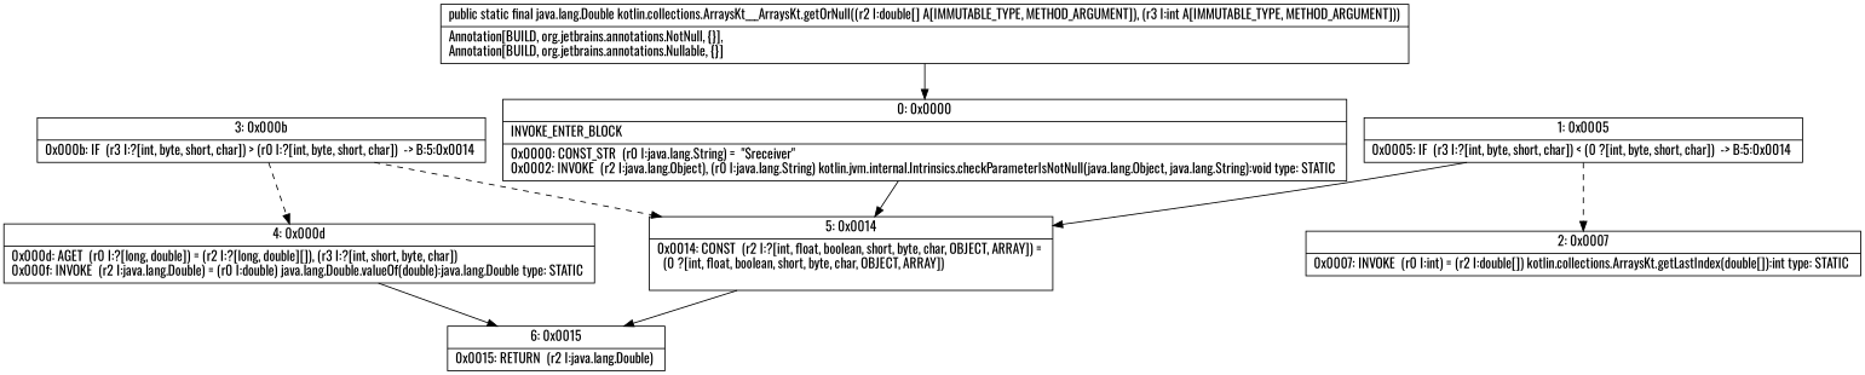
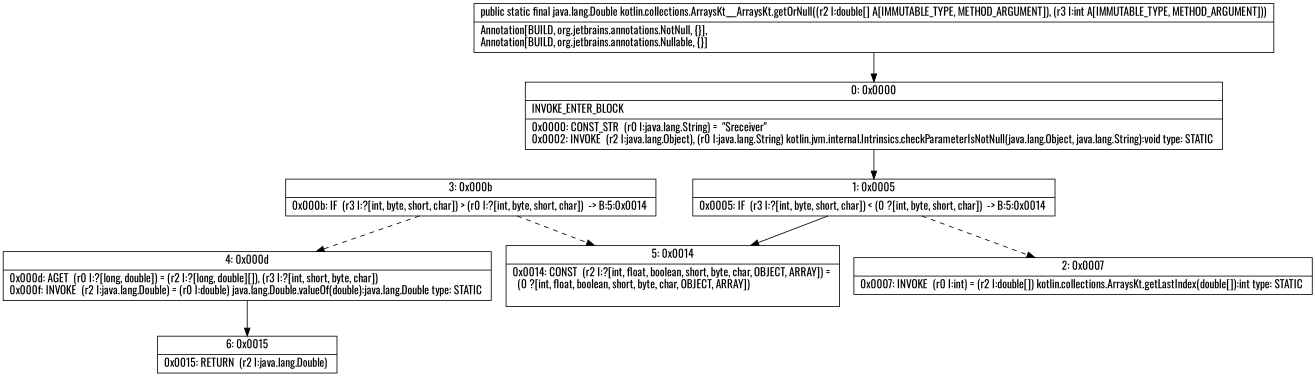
  digraph {
    fontname=Oswald
    node [fontname=Oswald shape=record]
    edge [fontname=Oswald]
    n1 [label="{0\:\ 0x0000|INVOKE_ENTER_BLOCK\l|0x0000: CONST_STR  (r0 I:java.lang.String) =  \"$receiver\" \l0x0002: INVOKE  (r2 I:java.lang.Object), (r0 I:java.lang.String) kotlin.jvm.internal.Intrinsics.checkParameterIsNotNull(java.lang.Object, java.lang.String):void type: STATIC \l}"]
    n2 [label="{1\:\ 0x0005|0x0005: IF  (r3 I:?[int, byte, short, char]) \< (0 ?[int, byte, short, char])  \-\> B:5:0x0014 \l}"]
    n3 [label="{2\:\ 0x0007|0x0007: INVOKE  (r0 I:int) = (r2 I:double[]) kotlin.collections.ArraysKt.getLastIndex(double[]):int type: STATIC \l}"]
    n4 [label="{5\:\ 0x0014|0x0014: CONST  (r2 I:?[int, float, boolean, short, byte, char, OBJECT, ARRAY]) = \l  (0 ?[int, float, boolean, short, byte, char, OBJECT, ARRAY])\l \l}"]
    n5 [label="{6\:\ 0x0015|0x0015: RETURN  (r2 I:java.lang.Double) \l}"]
    n6 [label="{3\:\ 0x000b|0x000b: IF  (r3 I:?[int, byte, short, char]) \> (r0 I:?[int, byte, short, char])  \-\> B:5:0x0014 \l}"]
    n7 [label="{4\:\ 0x000d|0x000d: AGET  (r0 I:?[long, double]) = (r2 I:?[long, double][]), (r3 I:?[int, short, byte, char]) \l0x000f: INVOKE  (r2 I:java.lang.Double) = (r0 I:double) java.lang.Double.valueOf(double):java.lang.Double type: STATIC \l}"]
    n8 [label="{public static final java.lang.Double kotlin.collections.ArraysKt___ArraysKt.getOrNull((r2 I:double[] A[IMMUTABLE_TYPE, METHOD_ARGUMENT]), (r3 I:int A[IMMUTABLE_TYPE, METHOD_ARGUMENT]))  | Annotation[BUILD, org.jetbrains.annotations.NotNull, \{\}], \lAnnotation[BUILD, org.jetbrains.annotations.Nullable, \{\}]\l}"]
-   n1 -> n4
+   n1 -> n2
    n2 -> n3 [style=dashed]
    n2 -> n4
-   n4 -> n5
    n6 -> n4 [style=dashed]
    n6 -> n7 [style=dashed]
    n7 -> n5
    n8 -> n1
  }
